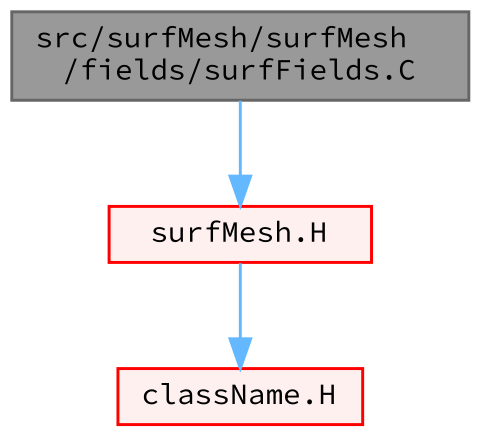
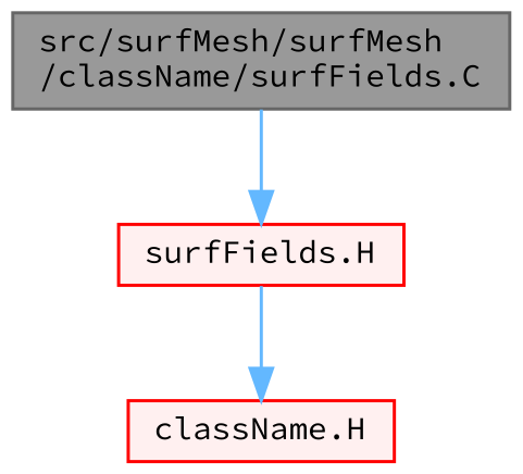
  digraph {
    fontname="Source Code Pro"
    node [color=red fillcolor="#FFF0F0" fontname="Source Code Pro" fontsize=10 shape=box style=filled]
    edge [color=steelblue1 fontname="Source Code Pro" fontsize=10 labelfontname=Helvetica labelfontsize=10 style=solid]
-   n1 [color=gray40 fillcolor=grey60 fontcolor=black height=0.2 label="src/surfMesh/surfMesh\l/fields/surfFields.C" width=0.4]
-   n2 [height=0.2 label="surfMesh.H" width=0.4]
+   n1 [color=gray40 fillcolor=grey60 fontcolor=black height=0.2 label="src/surfMesh/surfMesh\l/className/surfFields.C" width=0.4]
+   n2 [height=0.2 label="surfFields.H" width=0.4]
    n3 [height=0.2 label="className.H" width=0.4]
    n1 -> n2
    n2 -> n3
  }
